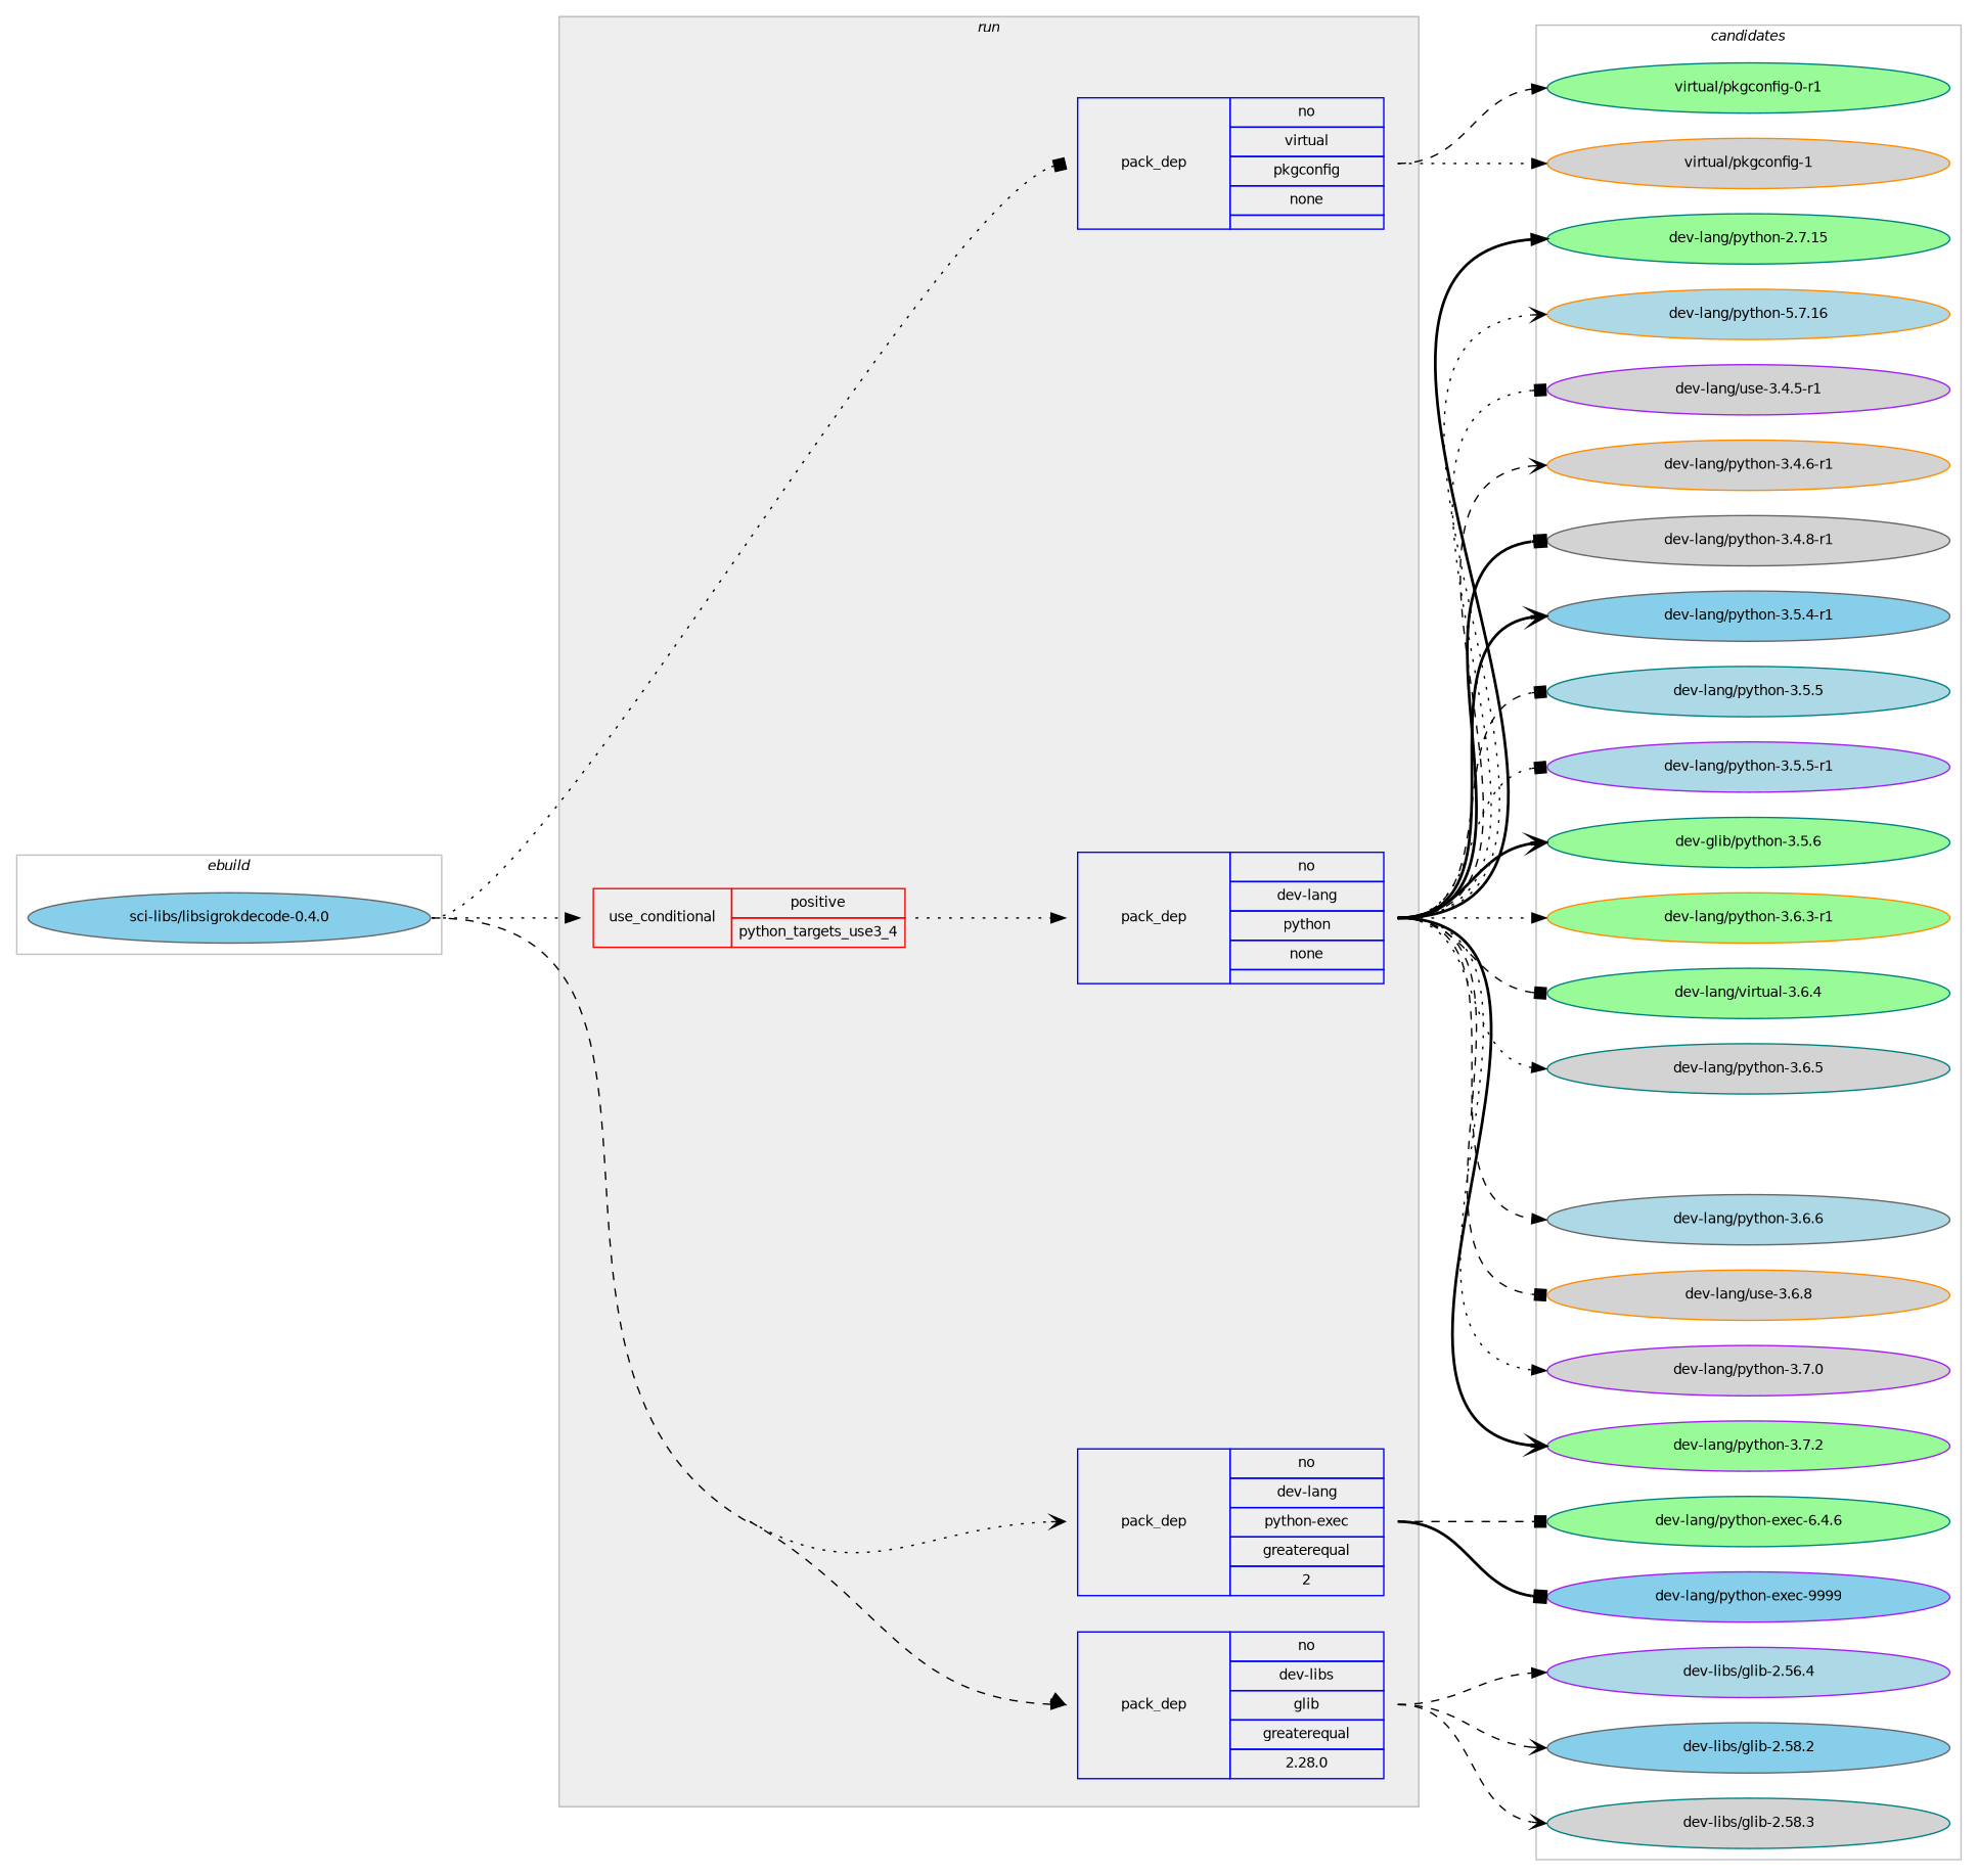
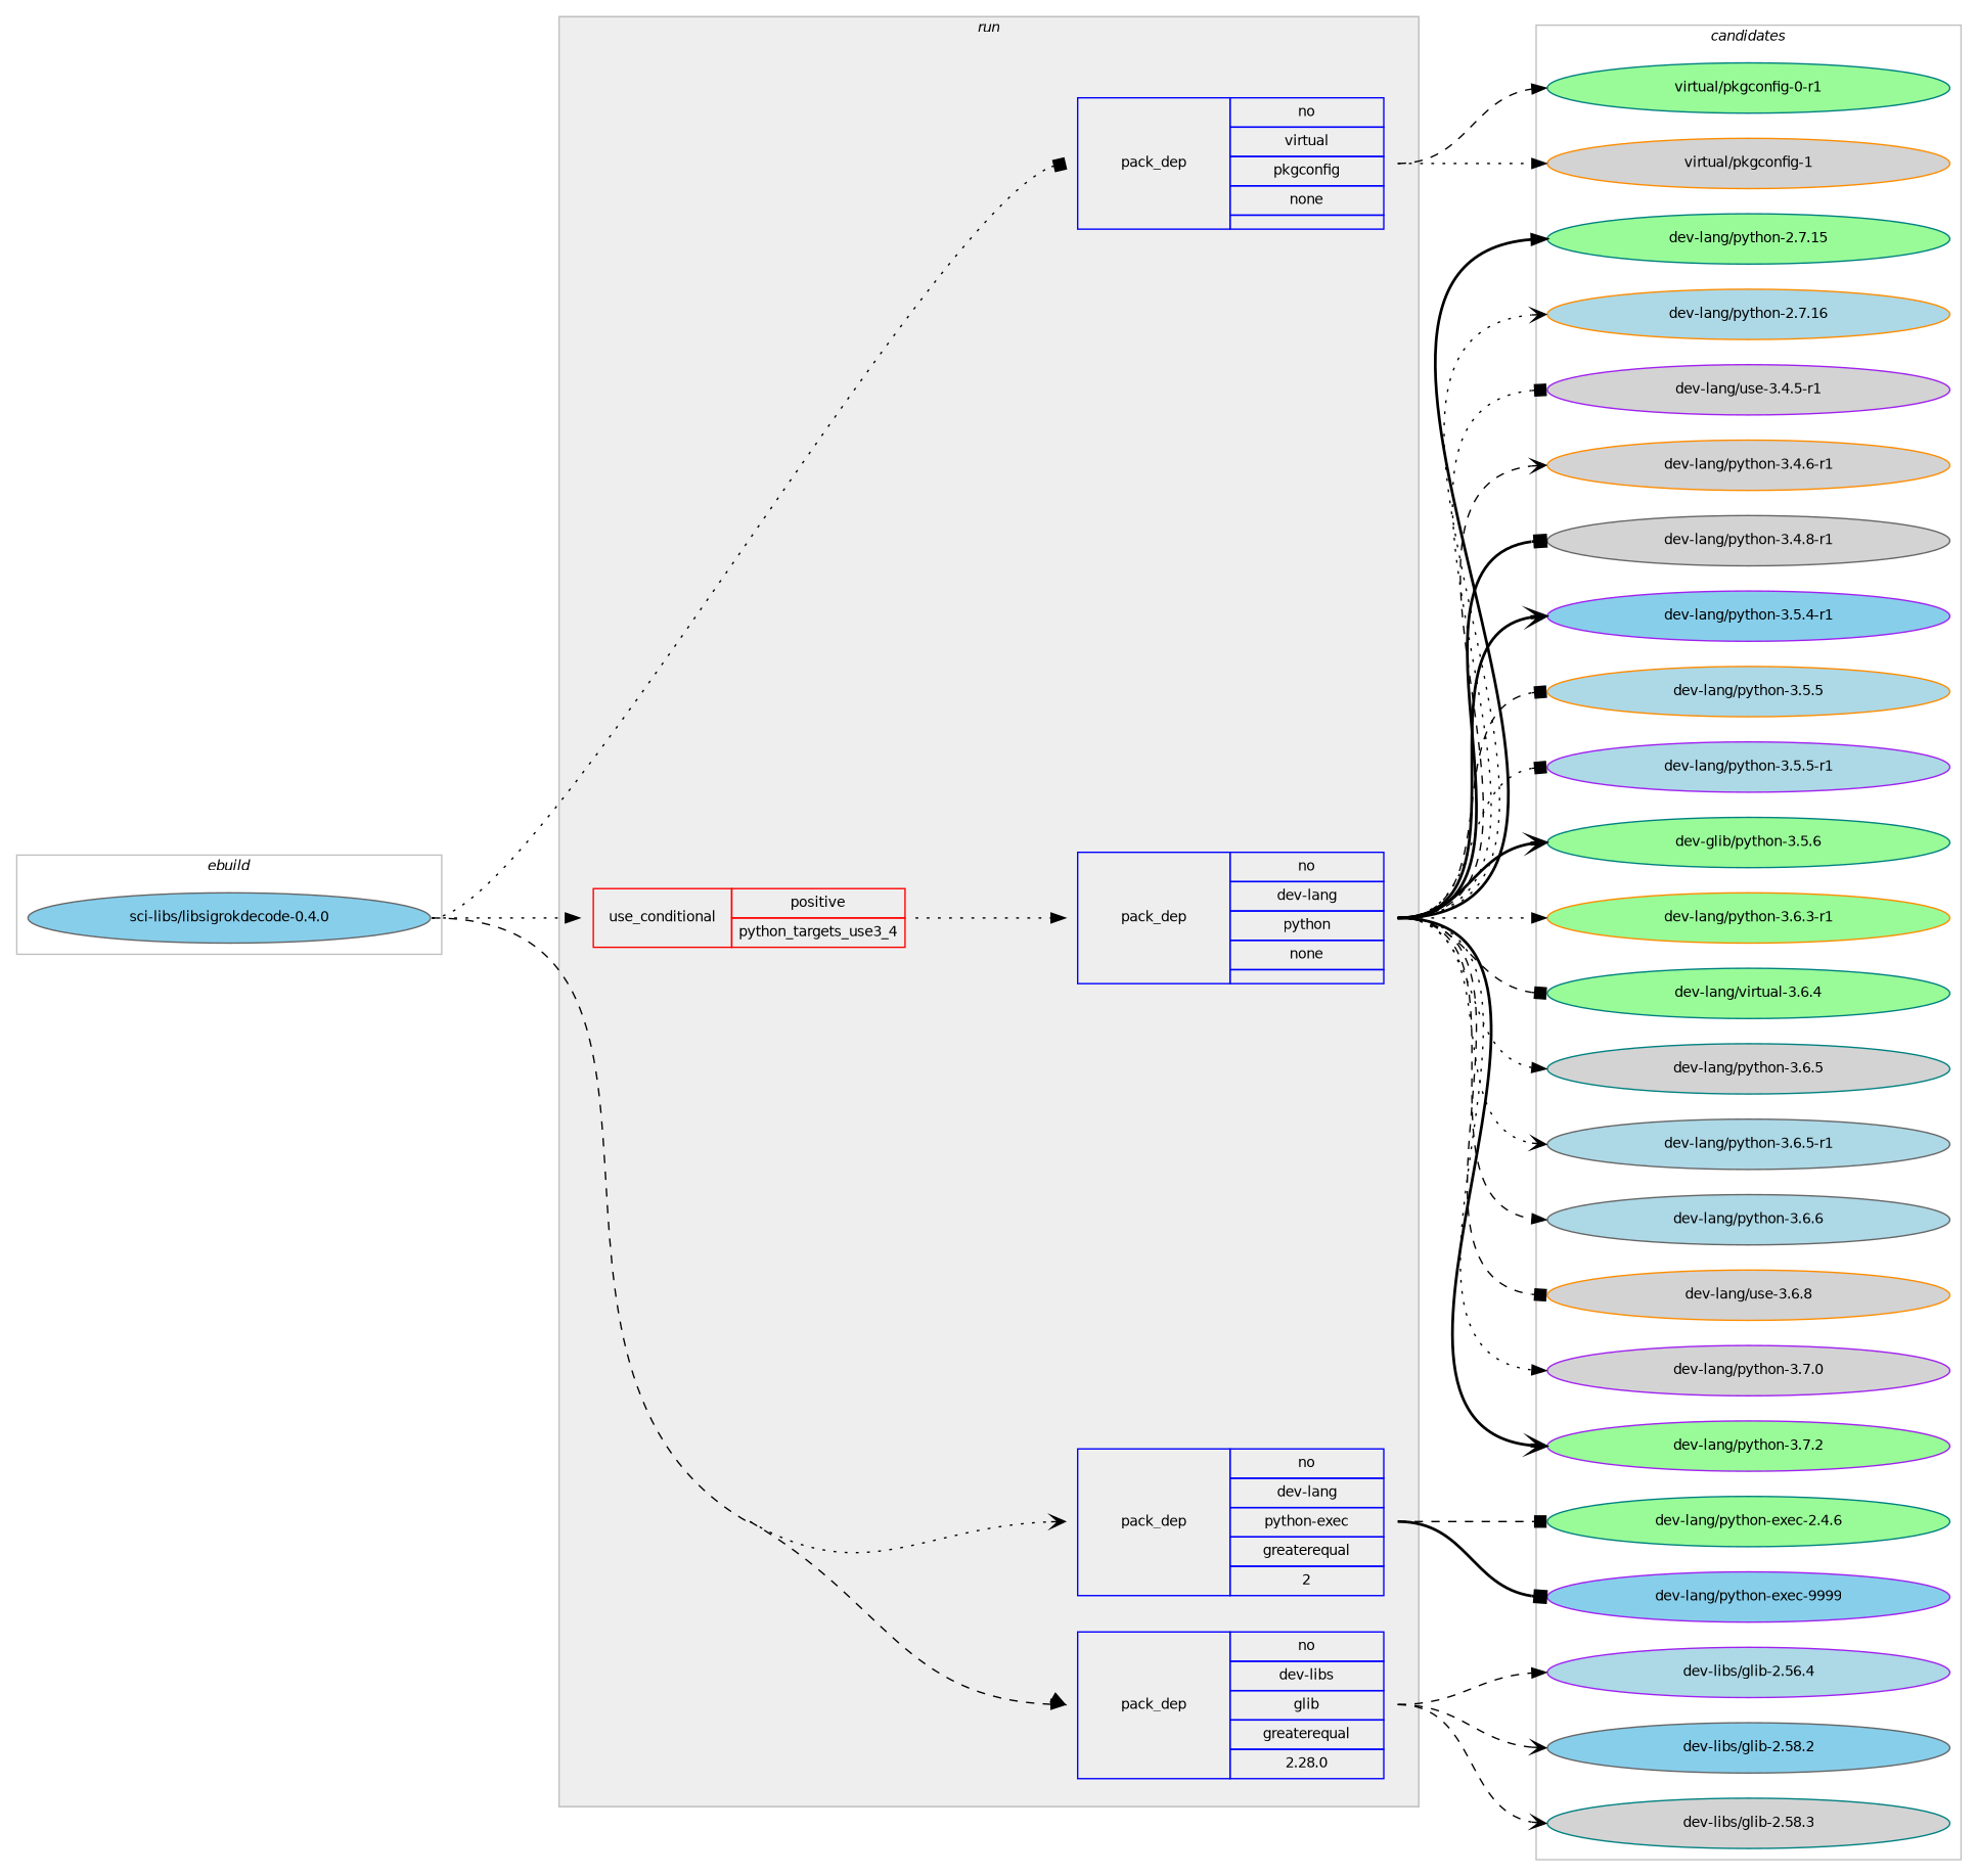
  digraph {
    compound=true
    concentrate=true
    fontname=Helvetica
    fontsize=10
    newrank=true
    rankdir=LR
    ranksep=1.5
    node [color=teal fillcolor=lightgrey fontname=Helvetica fontsize=10 style=filled]
    edge [arrowhead=normal headport=w style=dotted tailport=e weight=100]
    n1 [color=gray40 fillcolor=skyblue label="sci-libs/libsigrokdecode-0.4.0" width=4]
    n2 [color=blue label=<<TABLE BORDER="0" CELLBORDER="1" CELLSPACING="0" CELLPADDING="4" WIDTH="220"><TR><TD ROWSPAN="6" CELLPADDING="30">pack_dep</TD></TR><TR><TD WIDTH="110">no</TD></TR><TR><TD>virtual</TD></TR><TR><TD>pkgconfig</TD></TR><TR><TD>none</TD></TR><TR><TD></TD></TR></TABLE>> shape=none fillcolor="" style=""]
    n3 [color=blue label=<<TABLE BORDER="0" CELLBORDER="1" CELLSPACING="0" CELLPADDING="4" WIDTH="220"><TR><TD ROWSPAN="6" CELLPADDING="30">pack_dep</TD></TR><TR><TD WIDTH="110">no</TD></TR><TR><TD>dev-lang</TD></TR><TR><TD>python</TD></TR><TR><TD>none</TD></TR><TR><TD></TD></TR></TABLE>> shape=none fillcolor="" style=""]
    n4 [color=red label=<<TABLE BORDER="0" CELLBORDER="1" CELLSPACING="0" CELLPADDING="4"><TR><TD ROWSPAN="3" CELLPADDING="10">use_conditional</TD></TR><TR><TD>positive</TD></TR><TR><TD>python_targets_use3_4</TD></TR></TABLE>> shape=none fillcolor="" style=""]
    n5 [color=blue label=<<TABLE BORDER="0" CELLBORDER="1" CELLSPACING="0" CELLPADDING="4" WIDTH="220"><TR><TD ROWSPAN="6" CELLPADDING="30">pack_dep</TD></TR><TR><TD WIDTH="110">no</TD></TR><TR><TD>dev-lang</TD></TR><TR><TD>python-exec</TD></TR><TR><TD>greaterequal</TD></TR><TR><TD>2</TD></TR></TABLE>> shape=none fillcolor="" style=""]
    n6 [color=blue label=<<TABLE BORDER="0" CELLBORDER="1" CELLSPACING="0" CELLPADDING="4" WIDTH="220"><TR><TD ROWSPAN="6" CELLPADDING="30">pack_dep</TD></TR><TR><TD WIDTH="110">no</TD></TR><TR><TD>dev-libs</TD></TR><TR><TD>glib</TD></TR><TR><TD>greaterequal</TD></TR><TR><TD>2.28.0</TD></TR></TABLE>> shape=none fillcolor="" style=""]
    n7 [fillcolor=palegreen label="virtual/pkgconfig-0-r1" width=4]
    n8 [color=darkorange label="virtual/pkgconfig-1" width=4]
    n9 [fillcolor=palegreen label="dev-lang/python-2.7.15" width=4]
-   n10 [color=darkorange fillcolor=lightblue label="dev-lang/python-5.7.16" width=4]
+   n10 [color=darkorange fillcolor=lightblue label="dev-lang/python-2.7.16" width=4]
    n11 [color=purple label="dev-lang/use-3.4.5-r1" width=4]
    n12 [color=darkorange label="dev-lang/python-3.4.6-r1" width=4]
    n13 [color=gray40 label="dev-lang/python-3.4.8-r1" width=4]
-   n14 [color=gray40 fillcolor=skyblue label="dev-lang/python-3.5.4-r1" width=4]
-   n15 [fillcolor=lightblue label="dev-lang/python-3.5.5" width=4]
+   n14 [color=purple fillcolor=skyblue label="dev-lang/python-3.5.4-r1" width=4]
+   n15 [color=darkorange fillcolor=lightblue label="dev-lang/python-3.5.5" width=4]
    n16 [color=purple fillcolor=lightblue label="dev-lang/python-3.5.5-r1" width=4]
    n17 [fillcolor=palegreen label="dev-glib/python-3.5.6" width=4]
    n18 [color=darkorange fillcolor=palegreen label="dev-lang/python-3.6.3-r1" width=4]
    n19 [fillcolor=palegreen label="dev-lang/virtual-3.6.4" width=4]
    n20 [label="dev-lang/python-3.6.5" width=4]
+   n21 [color=gray40 fillcolor=lightblue label="dev-lang/python-3.6.5-r1" width=4]
    n22 [color=gray40 fillcolor=lightblue label="dev-lang/python-3.6.6" width=4]
    n23 [color=darkorange label="dev-lang/use-3.6.8" width=4]
    n24 [color=purple label="dev-lang/python-3.7.0" width=4]
    n25 [color=purple fillcolor=palegreen label="dev-lang/python-3.7.2" width=4]
-   n26 [fillcolor=palegreen label="dev-lang/python-exec-6.4.6" width=4]
+   n26 [fillcolor=palegreen label="dev-lang/python-exec-2.4.6" width=4]
    n27 [color=purple fillcolor=skyblue label="dev-lang/python-exec-9999" width=4]
    n28 [color=purple fillcolor=lightblue label="dev-libs/glib-2.56.4" width=4]
    n29 [color=gray40 fillcolor=skyblue label="dev-libs/glib-2.58.2" width=4]
    n30 [label="dev-libs/glib-2.58.3" width=4]
    subgraph cluster_1 {
      color=gray
      label=<<i>ebuild</i>>
      rank=same
      n1
    }
    subgraph cluster_2 {
      color=gray
      label=<<i>dependencies</i>>
      subgraph cluster_3 {
        color=gray
        fillcolor="#eeeeee"
        label=<<i>compile</i>>
        style=filled
        subgraph sub_4 {
          color=gray
          fillcolor="#eeeeee"
          label=<<i>compile</i>>
          style=filled
          n2
        }
      }
      subgraph cluster_5 {
        color=gray
        fillcolor="#eeeeee"
        label=<<i>compile and run</i>>
        style=filled
        subgraph sub_6 {
          color=gray
          fillcolor="#eeeeee"
          label=<<i>compile and run</i>>
          style=filled
          n4
          subgraph sub_7 {
            color=gray
            fillcolor="#eeeeee"
            label=<<i>compile and run</i>>
            style=filled
            n3
          }
        }
        subgraph sub_8 {
          color=gray
          fillcolor="#eeeeee"
          label=<<i>compile and run</i>>
          style=filled
          n5
        }
        subgraph sub_9 {
          color=gray
          fillcolor="#eeeeee"
          label=<<i>compile and run</i>>
          style=filled
          n6
        }
      }
      subgraph cluster_10 {
        color=gray
        fillcolor="#eeeeee"
        label=<<i>run</i>>
        style=filled
      }
    }
    subgraph cluster_11 {
      color=gray
      label=<<i>candidates</i>>
      rank=same
      subgraph sub_12 {
        color=black
        label=<<i>candidates</i>>
        nodesep=1
        rank=same
        n7
        n8
      }
      subgraph sub_13 {
        color=black
        label=<<i>candidates</i>>
        nodesep=1
        rank=same
        n9
        n10
        n11
        n12
        n13
        n14
        n15
        n16
        n17
        n18
        n19
        n20
+       n21
        n22
        n23
        n24
        n25
      }
      subgraph sub_14 {
        color=black
        label=<<i>candidates</i>>
        nodesep=1
        rank=same
        n26
        n27
      }
      subgraph sub_15 {
        color=black
        label=<<i>candidates</i>>
        nodesep=1
        rank=same
        n28
        n29
        n30
      }
    }
    n1 -> n2 [arrowhead=box weight=20]
    n1 -> n4 [weight=20]
    n1 -> n5 [arrowhead=vee weight=20]
    n1 -> n6 [style=dashed weight=20]
    n2 -> n7 [style=dashed]
    n2 -> n8
    n3 -> n9 [style=bold]
    n3 -> n10 [arrowhead=vee]
    n3 -> n11 [arrowhead=box]
    n3 -> n12 [arrowhead=vee style=dashed]
    n3 -> n13 [arrowhead=box style=bold]
    n3 -> n14 [arrowhead=vee style=bold]
    n3 -> n15 [arrowhead=box style=dashed]
    n3 -> n16 [arrowhead=box]
    n3 -> n17 [arrowhead=vee style=bold]
    n3 -> n18
    n3 -> n19 [arrowhead=box style=dashed]
    n3 -> n20
+   n3 -> n21 [arrowhead=vee]
    n3 -> n22 [style=dashed]
    n3 -> n23 [arrowhead=box style=dashed]
    n3 -> n24
    n3 -> n25 [arrowhead=vee style=bold]
    n4 -> n3 [weight=20]
    n5 -> n26 [arrowhead=box style=dashed]
    n5 -> n27 [arrowhead=box style=bold]
    n6 -> n28 [style=dashed]
    n6 -> n29 [arrowhead=vee style=dashed]
    n6 -> n30 [arrowhead=vee style=dashed]
  }
